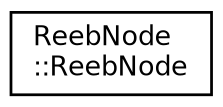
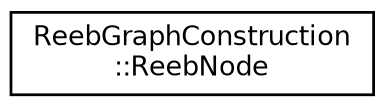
  digraph {
    rankdir=LR
-   n1 [color=black fillcolor=white fontname=Helvetica fontsize=10 height=0.2 label="ReebNode\l::ReebNode" shape=record style=filled width=0.4]
+   n1 [color=black fillcolor=white fontname=Helvetica fontsize=10 height=0.2 label="ReebGraphConstruction\l::ReebNode" shape=record style=filled width=0.4]
  }
